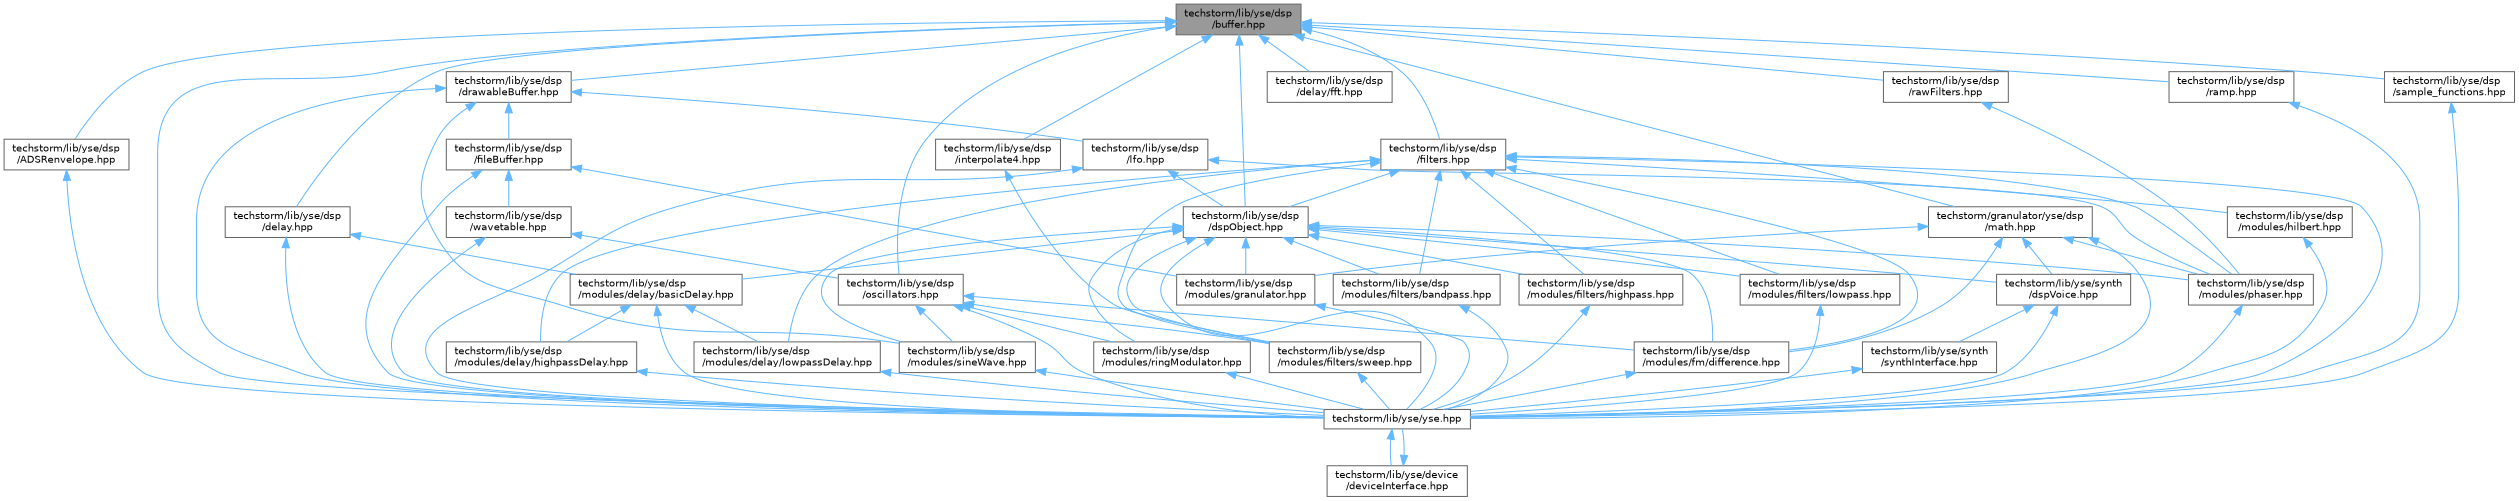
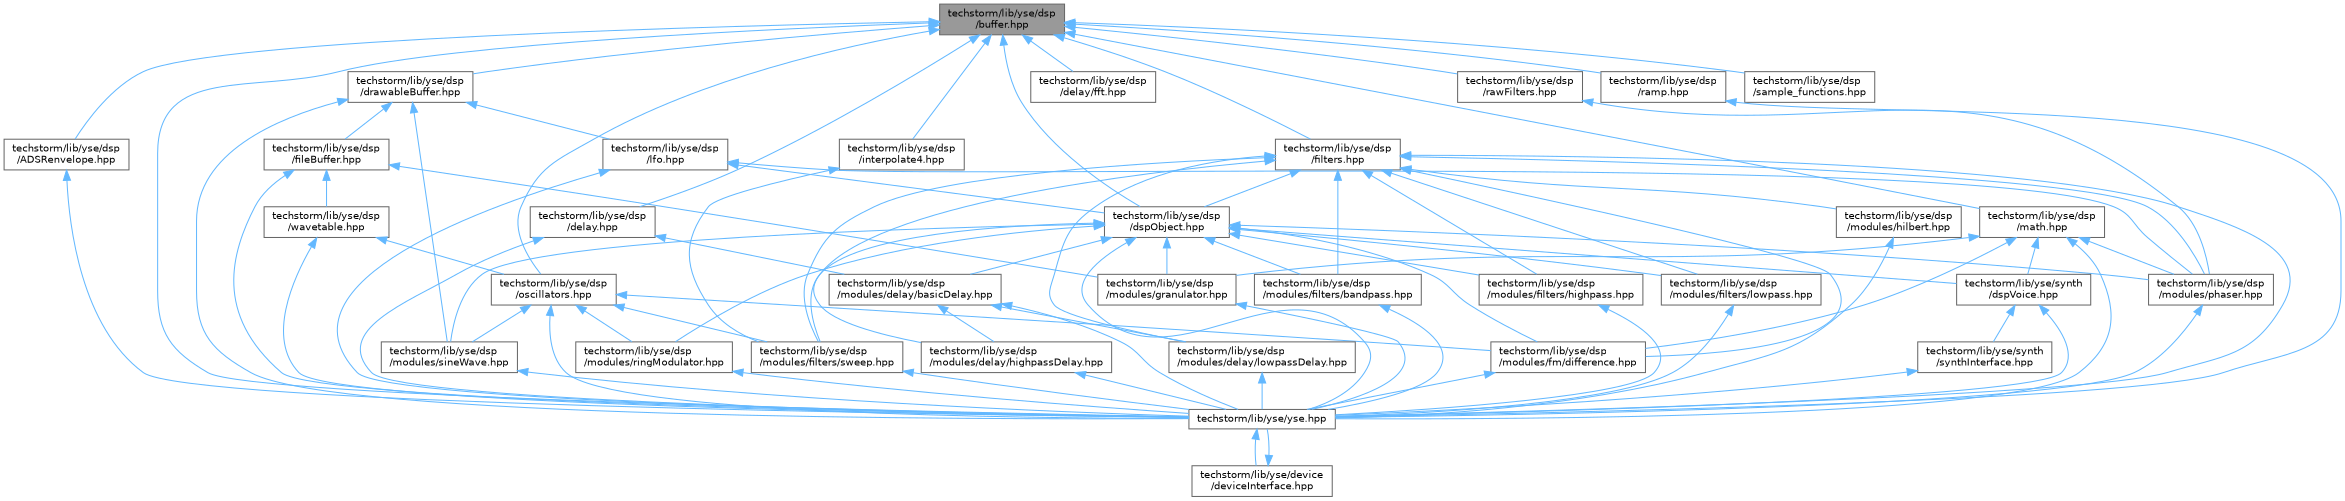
  digraph {
    node [color=grey40 fillcolor=white fontname=Helvetica fontsize=10 shape=box style=filled]
    edge [color=steelblue1 dir=back fontname=Helvetica fontsize=10 labelfontname=Helvetica labelfontsize=10 style=solid]
    n1 [color=gray40 fillcolor=grey60 fontcolor=black height=0.2 label="techstorm/lib/yse/dsp\l/buffer.hpp" width=0.4]
    n2 [height=0.2 label="techstorm/lib/yse/dsp\l/ADSRenvelope.hpp" width=0.4]
    n3 [height=0.2 label="techstorm/lib/yse/yse.hpp" width=0.4]
    n4 [height=0.2 label="techstorm/lib/yse/dsp\l/delay.hpp" width=0.4]
    n5 [height=0.2 label="techstorm/lib/yse/dsp\l/drawableBuffer.hpp" width=0.4]
    n6 [height=0.2 label="techstorm/lib/yse/dsp\l/oscillators.hpp" width=0.4]
    n7 [height=0.2 label="techstorm/lib/yse/dsp\l/dspObject.hpp" width=0.4]
    n8 [height=0.2 label="techstorm/lib/yse/dsp\l/filters.hpp" width=0.4]
    n9 [height=0.2 label="techstorm/lib/yse/dsp\l/delay/fft.hpp" width=0.4]
    n10 [height=0.2 label="techstorm/lib/yse/dsp\l/interpolate4.hpp" width=0.4]
-   n11 [height=0.2 label="techstorm/granulator/yse/dsp\l/math.hpp" width=0.4]
+   n11 [height=0.2 label="techstorm/lib/yse/dsp\l/math.hpp" width=0.4]
    n12 [height=0.2 label="techstorm/lib/yse/dsp\l/ramp.hpp" width=0.4]
    n13 [height=0.2 label="techstorm/lib/yse/dsp\l/rawFilters.hpp" width=0.4]
    n14 [height=0.2 label="techstorm/lib/yse/dsp\l/sample_functions.hpp" width=0.4]
    n15 [height=0.2 label="techstorm/lib/yse/device\l/deviceInterface.hpp" width=0.4]
    n16 [height=0.2 label="techstorm/lib/yse/dsp\l/modules/delay/basicDelay.hpp" width=0.4]
    n17 [height=0.2 label="techstorm/lib/yse/dsp\l/fileBuffer.hpp" width=0.4]
    n18 [height=0.2 label="techstorm/lib/yse/dsp\l/modules/sineWave.hpp" width=0.4]
    n19 [height=0.2 label="techstorm/lib/yse/dsp\l/lfo.hpp" width=0.4]
    n20 [height=0.2 label="techstorm/lib/yse/dsp\l/modules/filters/sweep.hpp" width=0.4]
    n21 [height=0.2 label="techstorm/lib/yse/dsp\l/modules/fm/difference.hpp" width=0.4]
    n22 [height=0.2 label="techstorm/lib/yse/dsp\l/modules/ringModulator.hpp" width=0.4]
    n23 [height=0.2 label="techstorm/lib/yse/dsp\l/modules/granulator.hpp" width=0.4]
    n24 [height=0.2 label="techstorm/lib/yse/dsp\l/modules/phaser.hpp" width=0.4]
    n25 [height=0.2 label="techstorm/lib/yse/dsp\l/modules/filters/bandpass.hpp" width=0.4]
    n26 [height=0.2 label="techstorm/lib/yse/dsp\l/modules/filters/highpass.hpp" width=0.4]
    n27 [height=0.2 label="techstorm/lib/yse/dsp\l/modules/filters/lowpass.hpp" width=0.4]
    n28 [height=0.2 label="techstorm/lib/yse/synth\l/dspVoice.hpp" width=0.4]
    n29 [height=0.2 label="techstorm/lib/yse/dsp\l/modules/delay/highpassDelay.hpp" width=0.4]
    n30 [height=0.2 label="techstorm/lib/yse/dsp\l/modules/delay/lowpassDelay.hpp" width=0.4]
    n31 [height=0.2 label="techstorm/lib/yse/dsp\l/modules/hilbert.hpp" width=0.4]
    n32 [height=0.2 label="techstorm/lib/yse/dsp\l/wavetable.hpp" width=0.4]
    n33 [height=0.2 label="techstorm/lib/yse/synth\l/synthInterface.hpp" width=0.4]
    n1 -> n2
    n1 -> n3
    n1 -> n4
    n1 -> n5
    n1 -> n6
    n1 -> n7
    n1 -> n8
    n1 -> n9
    n1 -> n10
    n1 -> n11
    n1 -> n12
    n1 -> n13
    n1 -> n14
    n2 -> n3
    n3 -> n15
    n4 -> n3
    n4 -> n16
    n5 -> n3
    n5 -> n17
    n5 -> n18
    n5 -> n19
    n6 -> n3
    n6 -> n18
    n6 -> n20
    n6 -> n21
    n6 -> n22
    n7 -> n3
    n7 -> n16
    n7 -> n18
    n7 -> n20
    n7 -> n21
    n7 -> n22
    n7 -> n23
    n7 -> n24
    n7 -> n25
    n7 -> n26
    n7 -> n27
    n7 -> n28
    n8 -> n3
    n8 -> n7
    n8 -> n20
    n8 -> n21
    n8 -> n24
    n8 -> n25
    n8 -> n26
    n8 -> n27
    n8 -> n29
    n8 -> n30
    n8 -> n31
    n10 -> n20
    n11 -> n3
    n11 -> n21
    n11 -> n23
    n11 -> n24
    n11 -> n28
    n12 -> n3
    n13 -> n24
-   n14 -> n3
    n15 -> n3
    n16 -> n3
    n16 -> n29
    n16 -> n30
    n17 -> n3
    n17 -> n23
    n17 -> n32
    n18 -> n3
    n19 -> n3
    n19 -> n7
    n19 -> n24
    n20 -> n3
    n21 -> n3
    n22 -> n3
    n23 -> n3
    n24 -> n3
    n25 -> n3
    n26 -> n3
    n27 -> n3
    n28 -> n3
    n28 -> n33
    n29 -> n3
    n30 -> n3
    n31 -> n3
    n32 -> n3
    n32 -> n6
    n33 -> n3
  }
